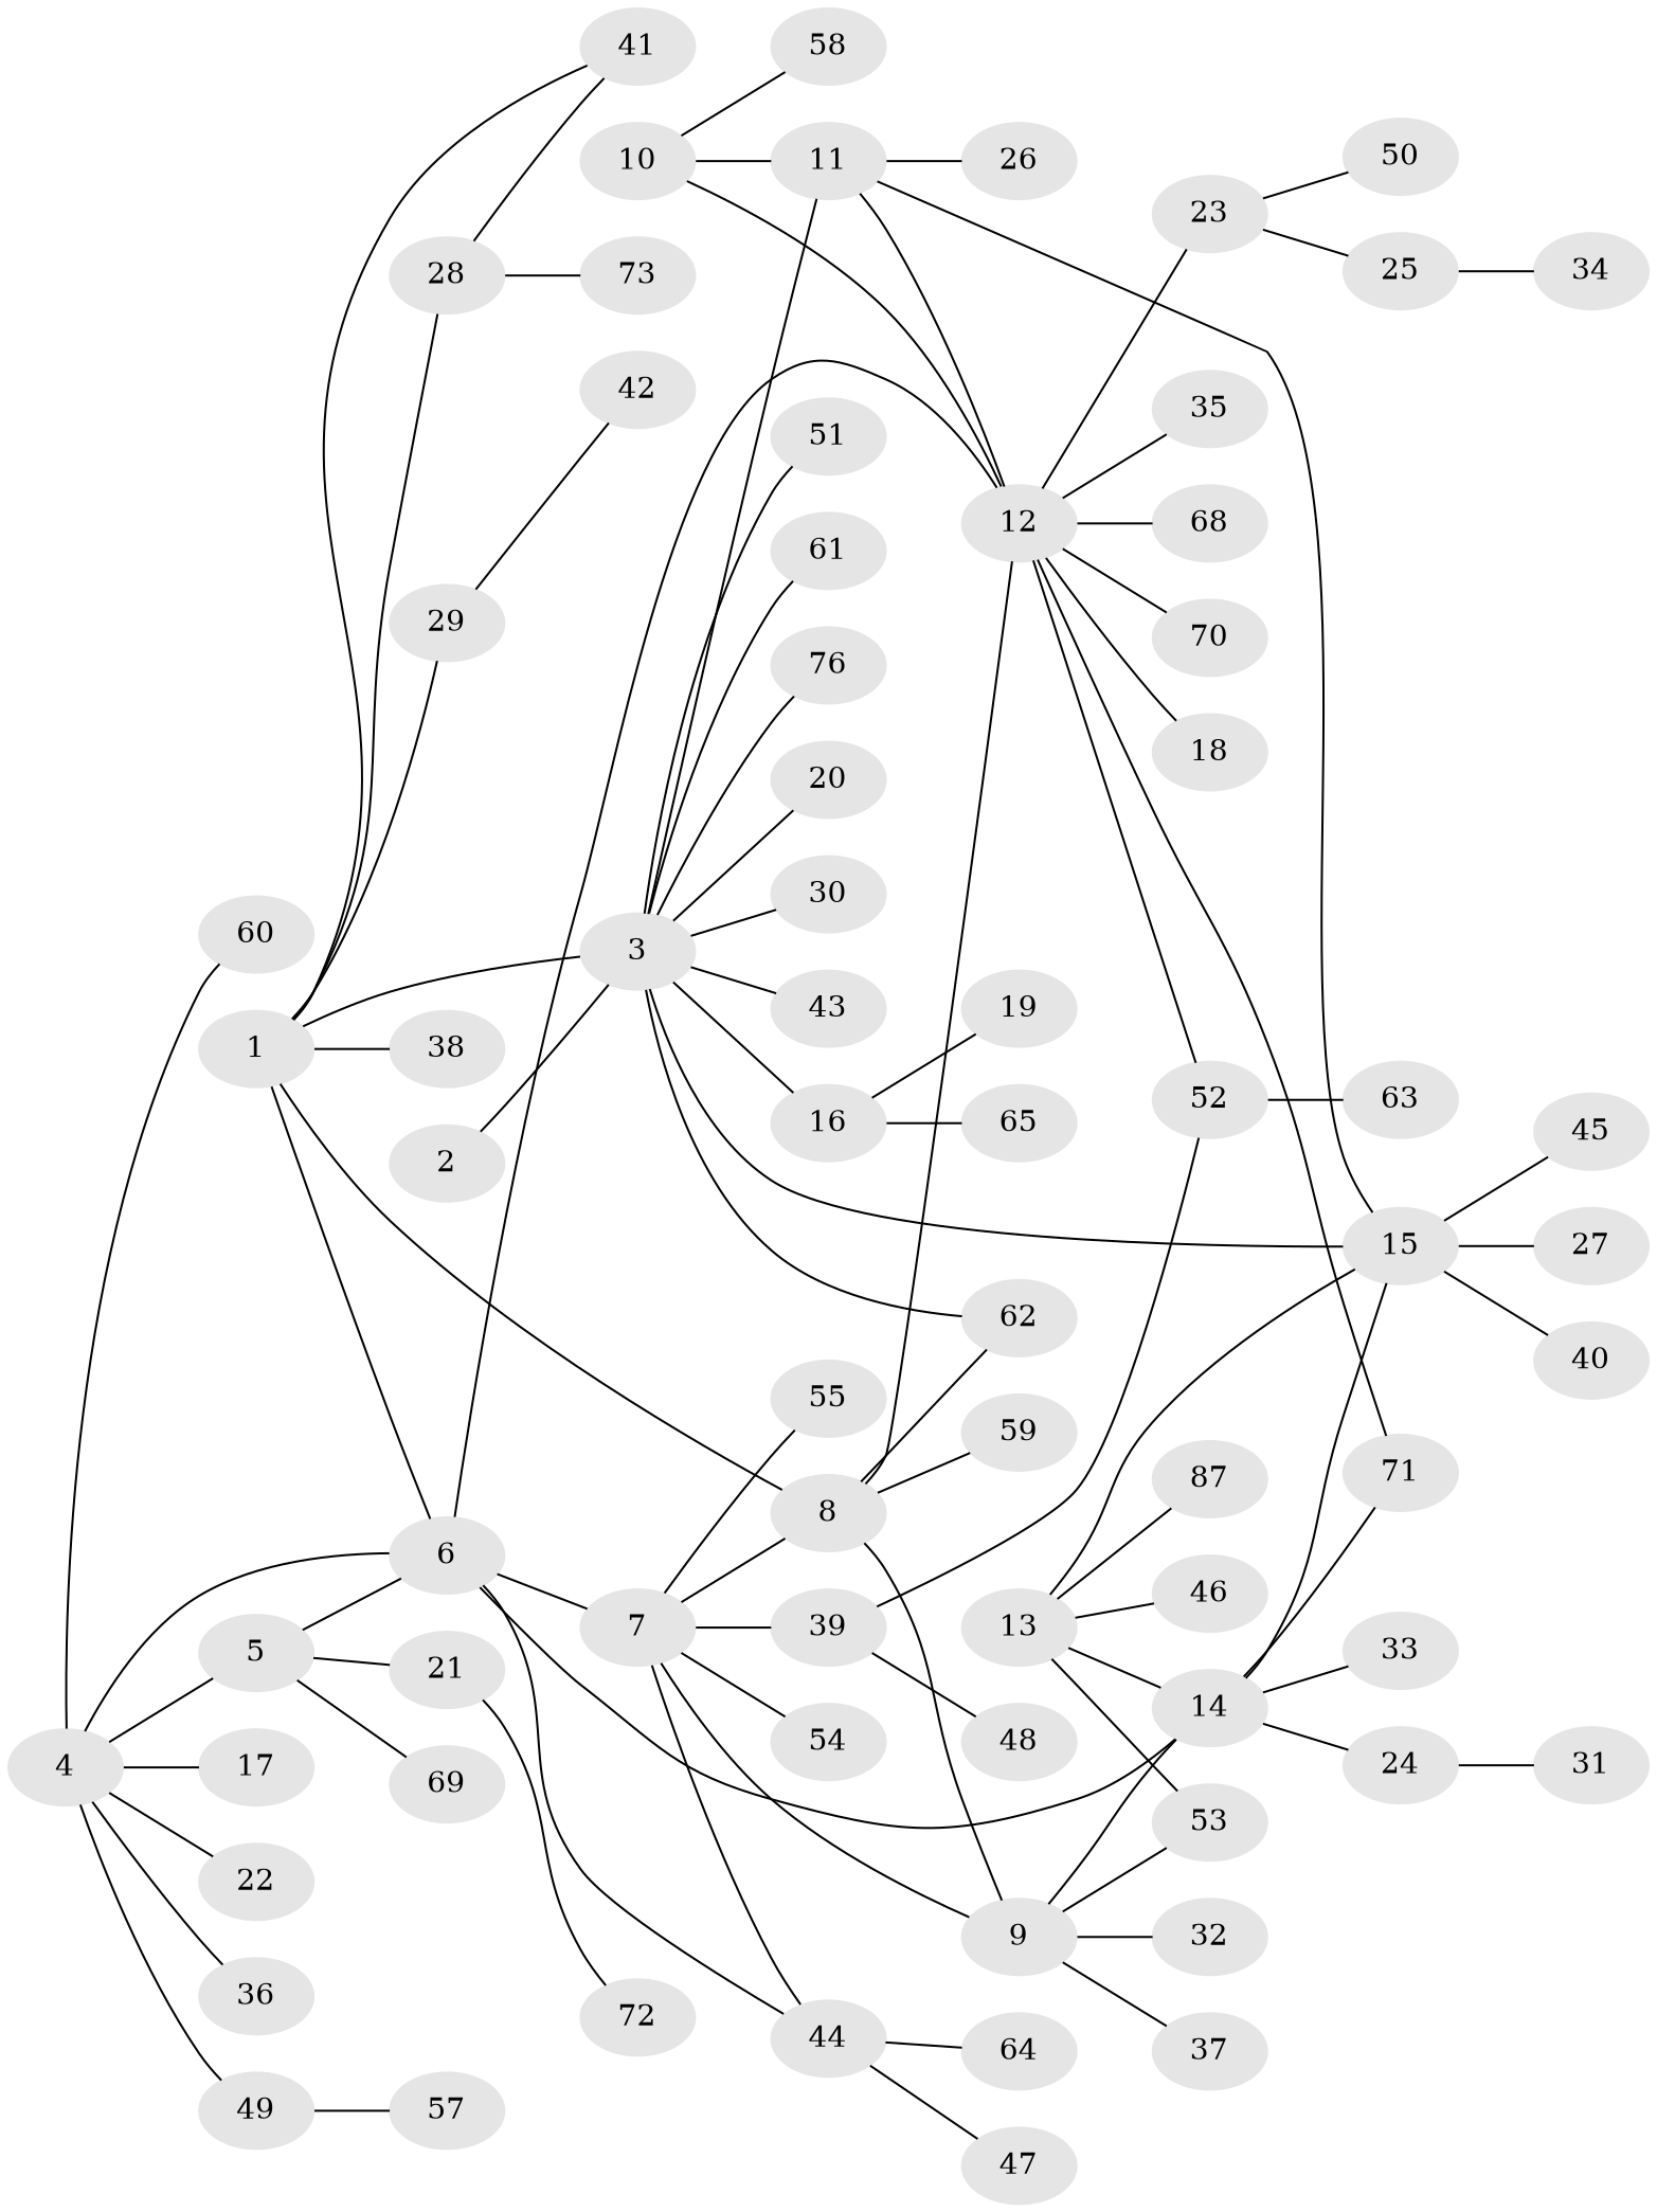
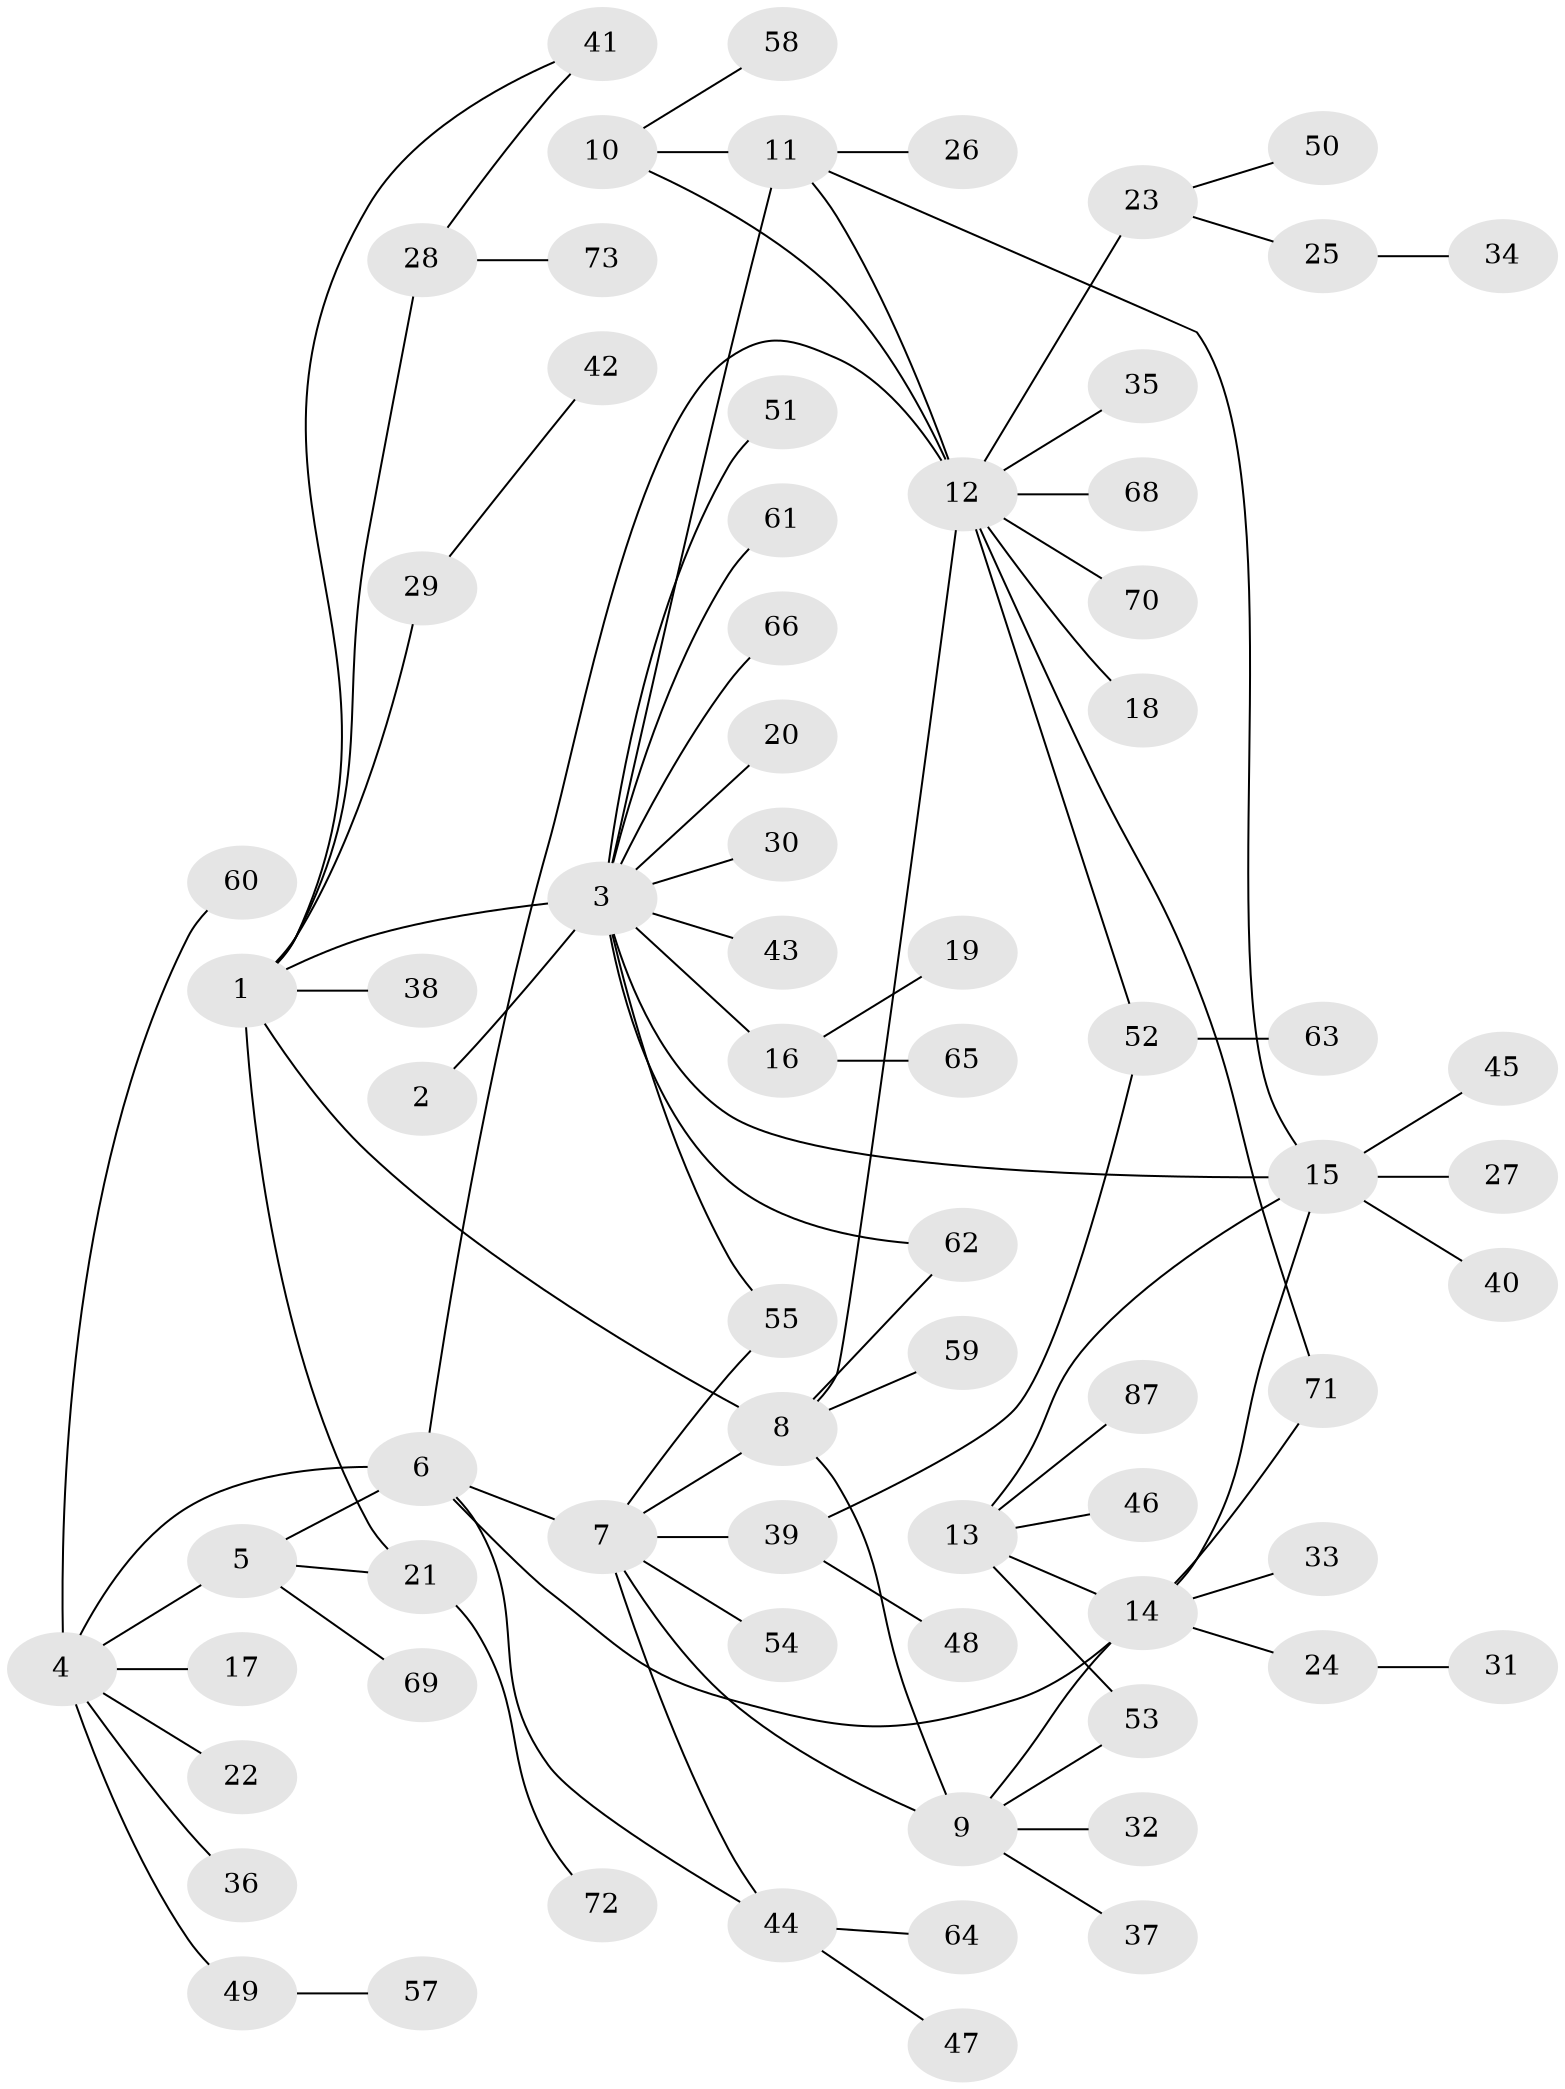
  graph {
    rankdir=LR
    node [color=gray90 style=filled]
    1
    3
    6
    8
    28
    29
    38
    41
    2
    11
    15
    16
    20
    30
    43
    51
    55
    61
    62
-   66 [label=76]
+   66
    7
    12
    14
    44
    9
    59
    73
    42
    26
    27
    40
    45
    19
    65
    4
    5
    17
    22
    36
    49
    60
    21
    69
    57
    72
    39
    54
    18
    23
    35
    52
    68
    70
    71
    24
    33
    47
    64
    32
    37
    53
    48
    10
    58
    25
    50
    63
    13
    46
    n70 [label=87]
    31
    34
    1 -- 3
-   1 -- 6
+   1 -- 21
    1 -- 8
    1 -- 28
    1 -- 29
    1 -- 38
    1 -- 41
    3 -- 11
    3 -- 15
    3 -- 16
    3 -- 20
    3 -- 30
    3 -- 43
    3 -- 51
+   3 -- 55
    3 -- 61
    3 -- 62
    3 -- 66
    6 -- 7
    6 -- 12
    6 -- 14
    6 -- 44
    8 -- 62
    8 -- 12
    8 -- 9
    8 -- 59
    28 -- 41
    28 -- 73
    29 -- 42
    2 -- 3
    11 -- 15
    11 -- 12
    11 -- 26
    15 -- 27
    15 -- 40
    15 -- 45
    16 -- 19
    16 -- 65
    7 -- 8
    7 -- 55
    7 -- 44
    7 -- 9
    7 -- 39
    7 -- 54
    12 -- 18
    12 -- 23
    12 -- 35
    12 -- 52
    12 -- 68
    12 -- 70
    12 -- 71
    14 -- 15
    14 -- 71
    14 -- 24
    14 -- 33
    44 -- 47
    44 -- 64
    9 -- 14
    9 -- 32
    9 -- 37
    9 -- 53
    4 -- 6
    4 -- 5
    4 -- 17
    4 -- 22
    4 -- 36
    4 -- 49
    4 -- 60
    5 -- 6
    5 -- 21
    5 -- 69
    49 -- 57
    21 -- 72
    39 -- 52
    39 -- 48
    23 -- 25
    23 -- 50
    52 -- 63
    24 -- 31
    10 -- 11
    10 -- 12
    10 -- 58
    25 -- 34
    13 -- 15
    13 -- 14
    13 -- 53
    13 -- 46
    13 -- n70
  }
